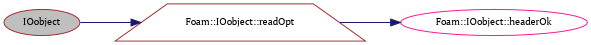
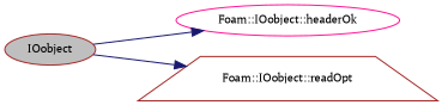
  digraph {
    fontname="PT Serif"
    rankdir=LR
    node [color=brown fontname="PT Serif" fontsize=10 shape=ellipse]
    edge [color=midnightblue fontname="PT Serif" fontsize=10 labelfontname=FreeSans labelfontsize=10 style=solid]
    n1 [fillcolor=grey75 fontcolor=black height=0.2 label=IOobject style=filled width=0.4]
    n2 [color=deeppink height=0.2 label="Foam::IOobject::headerOk" width=0.4]
    n3 [height=0.2 label="Foam::IOobject::readOpt" shape=trapezium width=0.4]
-   n3 -> n2
+   n1 -> n2
    n1 -> n3
  }
